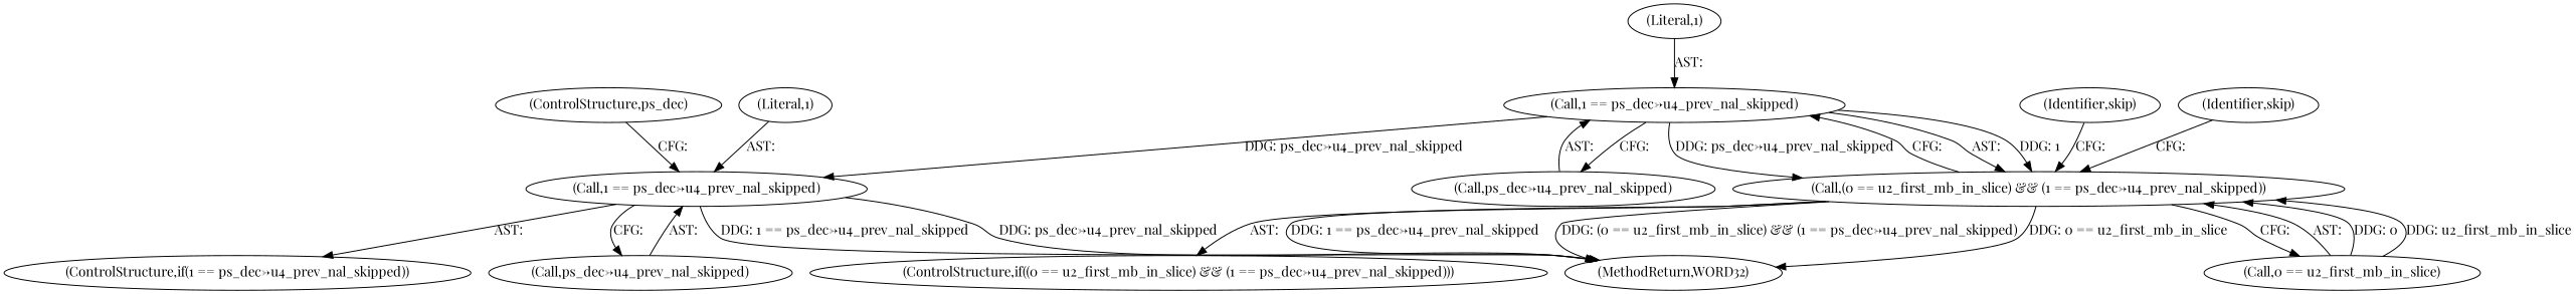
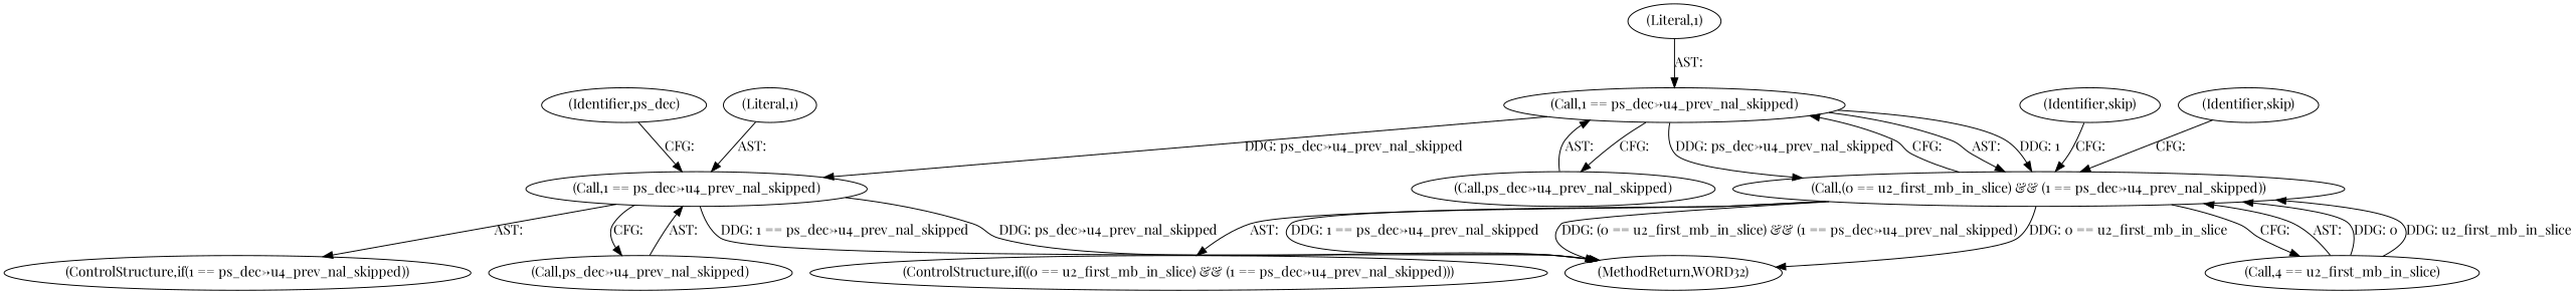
  digraph {
    fontname="Playfair Display"
    node [fontname="Playfair Display"]
    edge [fontname="Playfair Display"]
    n1 [label="(Call,1 == ps_dec->u4_prev_nal_skipped)"]
    n2 [label="(Call,(0 == u2_first_mb_in_slice) && (1 == ps_dec->u4_prev_nal_skipped))"]
    n3 [label="(Call,1 == ps_dec->u4_prev_nal_skipped)"]
    n4 [label="(Call,ps_dec->u4_prev_nal_skipped)"]
    n5 [label="(ControlStructure,if((0 == u2_first_mb_in_slice) && (1 == ps_dec->u4_prev_nal_skipped)))"]
-   n6 [label="(Call,0 == u2_first_mb_in_slice)"]
+   n6 [label="(Call,4 == u2_first_mb_in_slice)"]
    n7 [label="(MethodReturn,WORD32)"]
    n8 [label="(Call,ps_dec->u4_prev_nal_skipped)"]
    n9 [label="(ControlStructure,if(1 == ps_dec->u4_prev_nal_skipped))"]
-   n10 [label="(ControlStructure,ps_dec)"]
+   n10 [label="(Identifier,ps_dec)"]
    n11 [label="(Literal,1)"]
    n12 [label="(Identifier,skip)"]
    n13 [label="(Identifier,skip)"]
    n14 [label="(Literal,1)"]
    n1 -> n2 [label="AST: "]
    n1 -> n2 [label="DDG: 1"]
    n1 -> n2 [label="DDG: ps_dec->u4_prev_nal_skipped"]
    n1 -> n3 [label="DDG: ps_dec->u4_prev_nal_skipped"]
    n1 -> n4 [label="CFG: "]
    n2 -> n1 [label="CFG: "]
    n2 -> n5 [label="AST: "]
    n2 -> n6 [label="CFG: "]
    n2 -> n7 [label="DDG: 1 == ps_dec->u4_prev_nal_skipped"]
    n2 -> n7 [label="DDG: (0 == u2_first_mb_in_slice) && (1 == ps_dec->u4_prev_nal_skipped)"]
    n2 -> n7 [label="DDG: 0 == u2_first_mb_in_slice"]
    n3 -> n7 [label="DDG: ps_dec->u4_prev_nal_skipped"]
    n3 -> n7 [label="DDG: 1 == ps_dec->u4_prev_nal_skipped"]
    n3 -> n8 [label="CFG: "]
    n3 -> n9 [label="AST: "]
    n4 -> n1 [label="AST: "]
    n6 -> n2 [label="AST: "]
    n6 -> n2 [label="DDG: 0"]
    n6 -> n2 [label="DDG: u2_first_mb_in_slice"]
    n8 -> n3 [label="AST: "]
    n10 -> n3 [label="CFG: "]
    n11 -> n1 [label="AST: "]
    n12 -> n2 [label="CFG: "]
    n13 -> n2 [label="CFG: "]
    n14 -> n3 [label="AST: "]
  }
